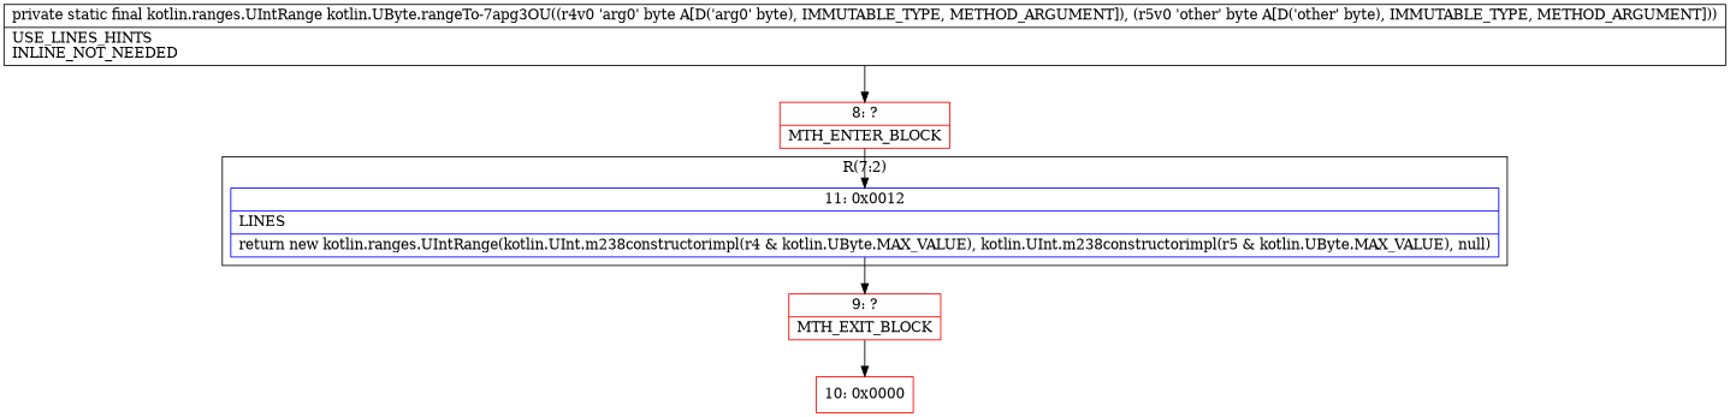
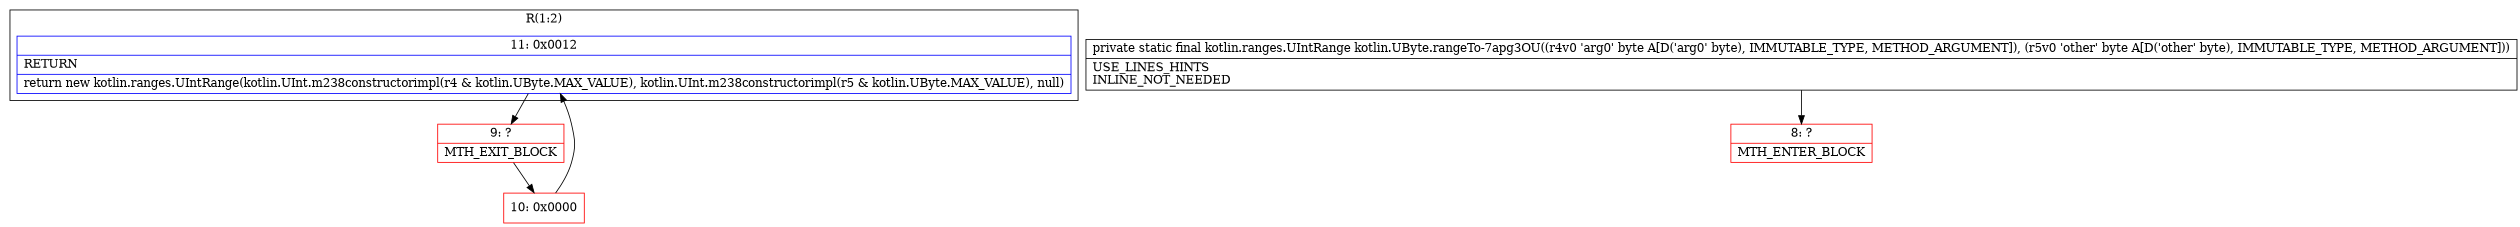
  digraph {
    node [color=red shape=record]
-   n1 [color=blue label="{11\:\ 0x0012|LINES\l|return new kotlin.ranges.UIntRange(kotlin.UInt.m238constructorimpl(r4 & kotlin.UByte.MAX_VALUE), kotlin.UInt.m238constructorimpl(r5 & kotlin.UByte.MAX_VALUE), null)\l}"]
+   n1 [color=blue label="{11\:\ 0x0012|RETURN\l|return new kotlin.ranges.UIntRange(kotlin.UInt.m238constructorimpl(r4 & kotlin.UByte.MAX_VALUE), kotlin.UInt.m238constructorimpl(r5 & kotlin.UByte.MAX_VALUE), null)\l}"]
    n2 [label="{9\:\ ?|MTH_EXIT_BLOCK\l}"]
    n3 [label="{10\:\ 0x0000}"]
    n4 [label="{8\:\ ?|MTH_ENTER_BLOCK\l}"]
    n5 [label="{private static final kotlin.ranges.UIntRange kotlin.UByte.rangeTo\-7apg3OU((r4v0 'arg0' byte A[D('arg0' byte), IMMUTABLE_TYPE, METHOD_ARGUMENT]), (r5v0 'other' byte A[D('other' byte), IMMUTABLE_TYPE, METHOD_ARGUMENT]))  | USE_LINES_HINTS\lINLINE_NOT_NEEDED\l}" color=""]
    subgraph cluster_1 {
-     label="R(7:2)"
+     label="R(1:2)"
      n1
    }
    n1 -> n2
    n2 -> n3
-   n4 -> n1
+   n3 -> n1
    n5 -> n4
  }
